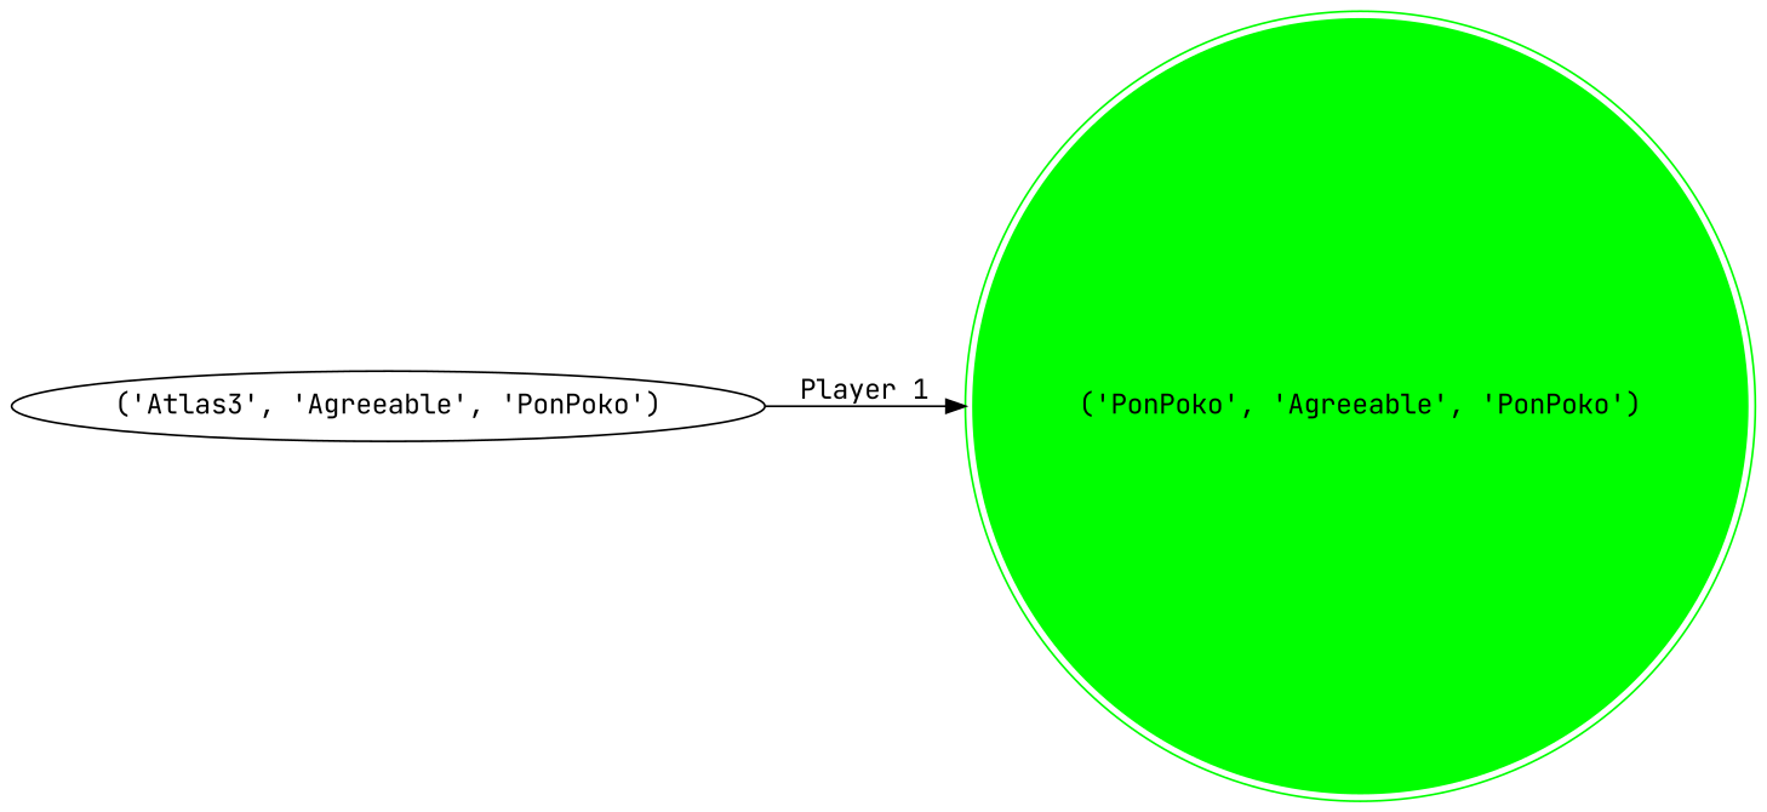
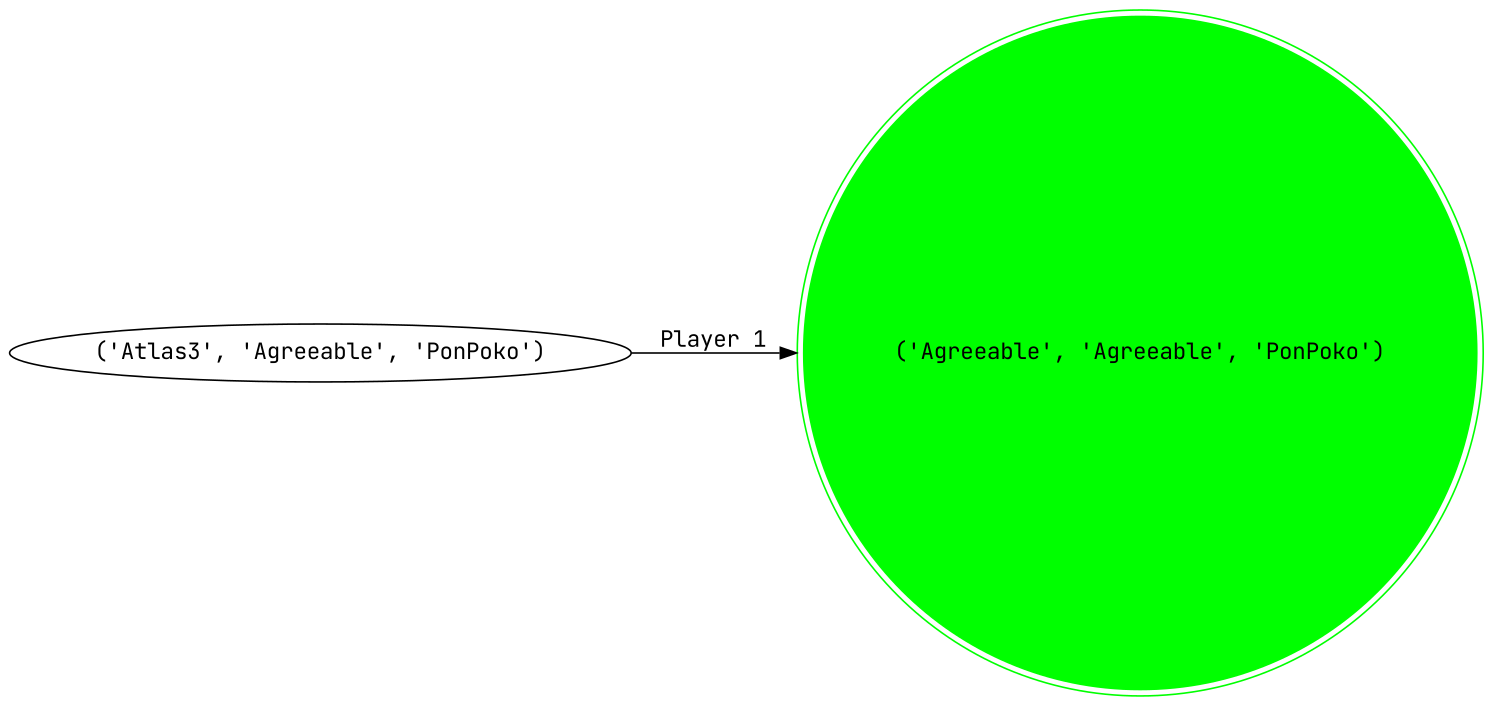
  digraph {
    rankdir=LR
    fontname="JetBrains Mono"
    node [fontname="JetBrains Mono"]
-   "('Agreeable', 'Agreeable', 'PonPoko')" [color=green shape=doublecircle style=filled label="('PonPoko', 'Agreeable', 'PonPoko')"]
+   "('Agreeable', 'Agreeable', 'PonPoko')" [color=green shape=doublecircle style=filled]
    "('Atlas3', 'Agreeable', 'PonPoko')"
    "('Atlas3', 'Agreeable', 'PonPoko')" -> "('Agreeable', 'Agreeable', 'PonPoko')" [label="Player 1" fontname="JetBrains Mono"]
  }
